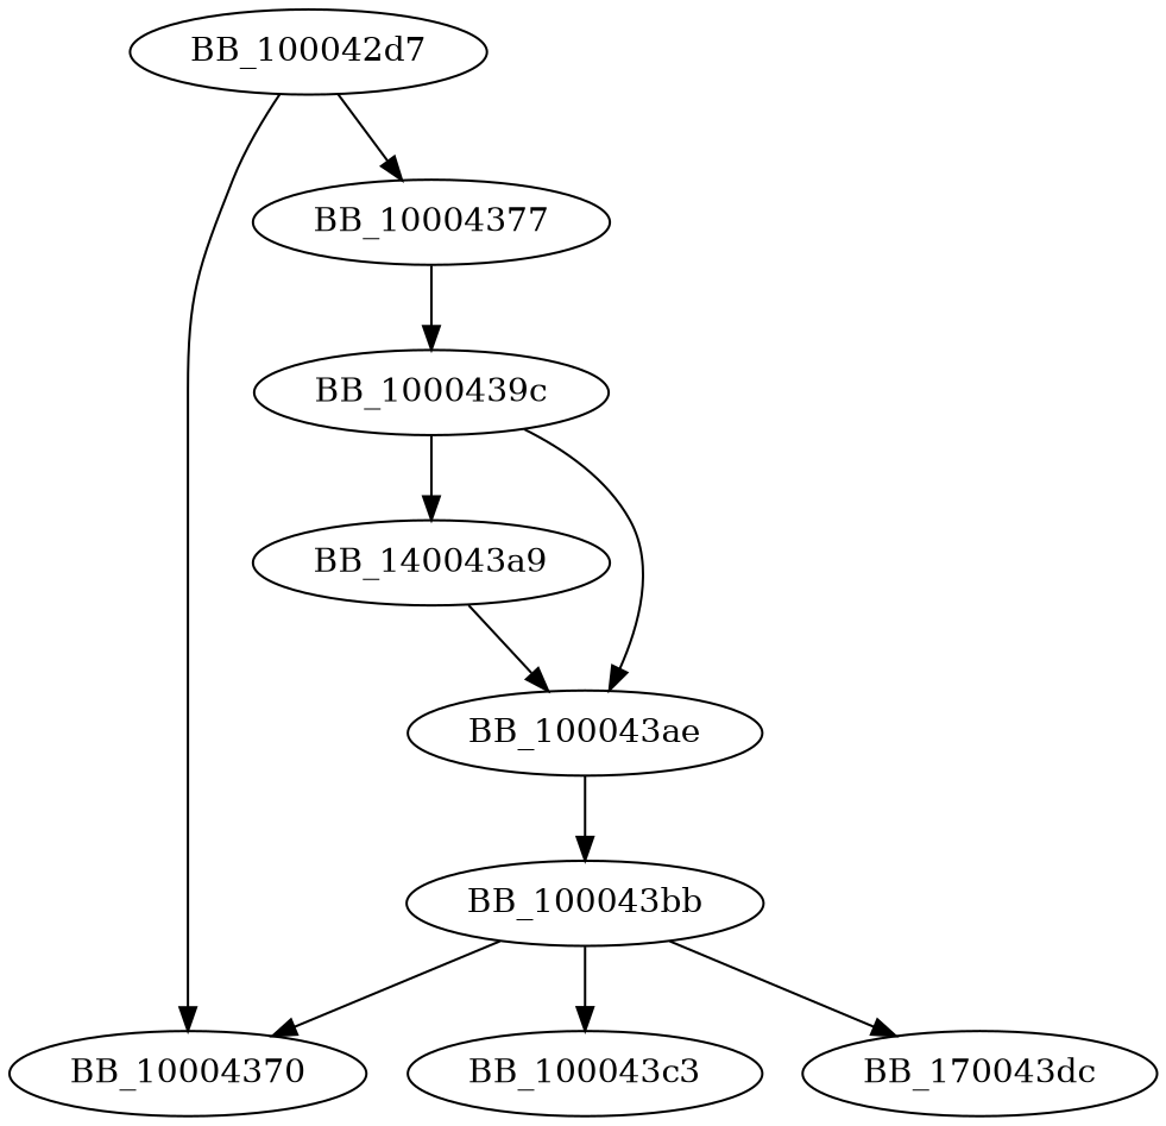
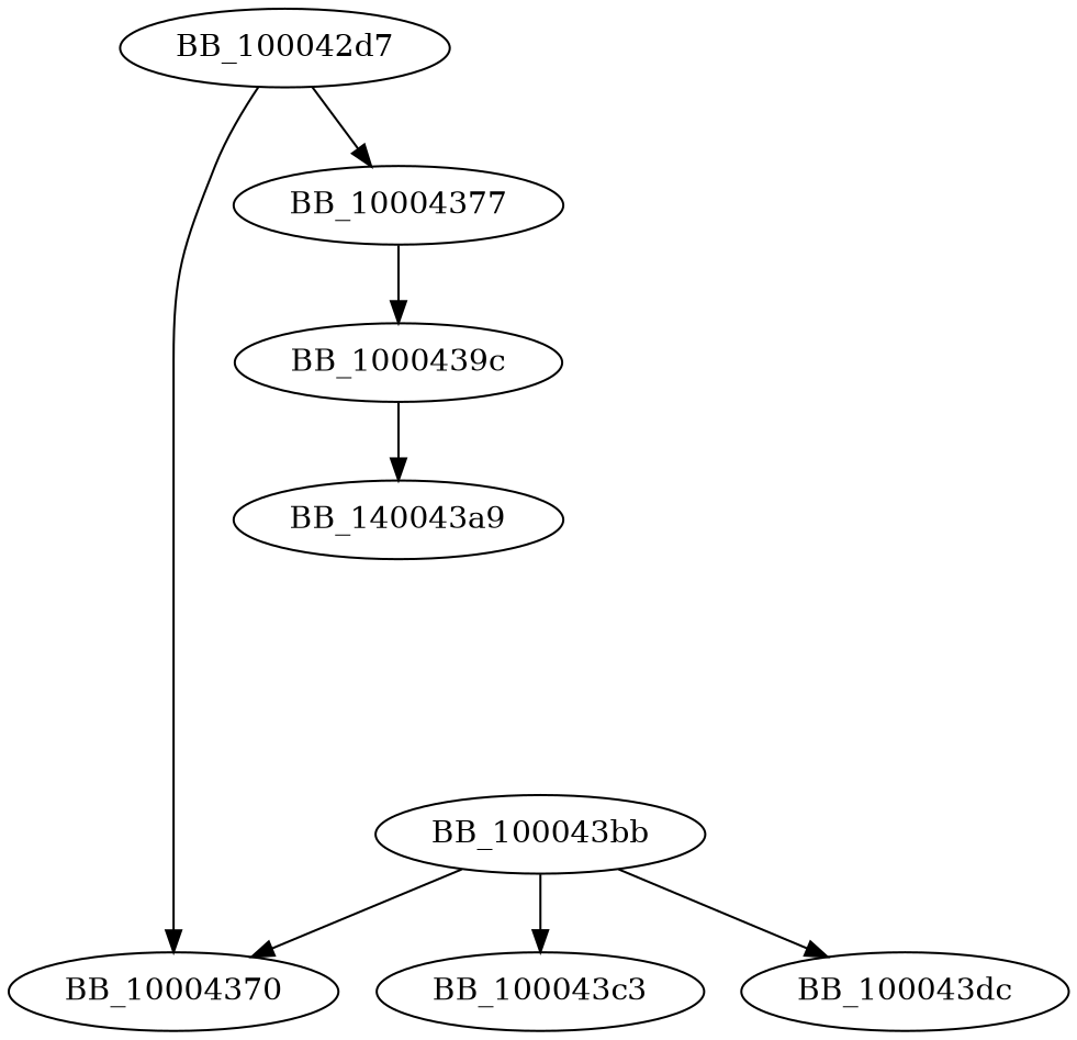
  digraph {
    n1 [label=BB_100042d7]
    BB_10004370
    BB_10004377
    BB_1000439c
    n5 [label=BB_140043a9]
-   BB_100043ae
    BB_100043bb
    BB_100043c3
-   BB_100043dc [label=BB_170043dc]
+   BB_100043dc
    n1 -> BB_10004370
    n1 -> BB_10004377
    BB_10004377 -> BB_1000439c
    BB_1000439c -> n5
-   BB_1000439c -> BB_100043ae
-   n5 -> BB_100043ae
-   BB_100043ae -> BB_100043bb
    BB_100043bb -> BB_10004370
    BB_100043bb -> BB_100043c3
    BB_100043bb -> BB_100043dc
  }
